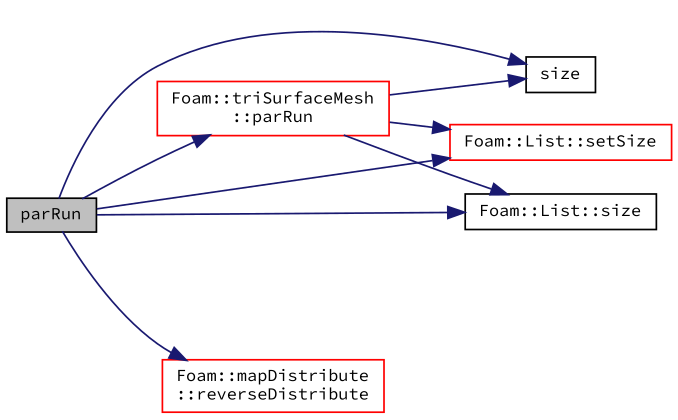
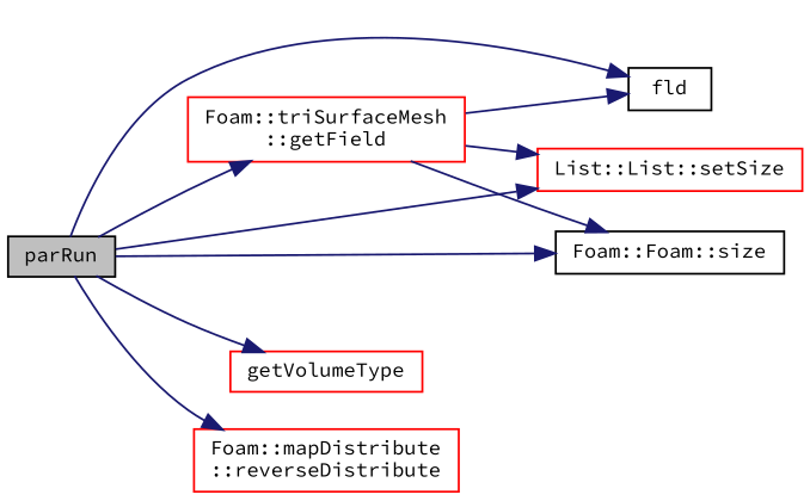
  digraph {
    fontname="Source Code Pro"
    rankdir=LR
    node [color=red fontname="Source Code Pro" fontsize=10 shape=record]
    edge [color=midnightblue fontname="Source Code Pro" fontsize=10 labelfontname=Helvetica labelfontsize=10 style=solid]
    n1 [color=black fillcolor=grey75 fontcolor=black height=0.2 label=parRun style=filled width=0.4]
-   n2 [color=black height=0.2 label=size width=0.4]
-   n3 [height=0.2 label="Foam::triSurfaceMesh\l::parRun" width=0.4]
-   n4 [height=0.2 label="Foam::List::setSize" width=0.4]
-   n5 [color=black height=0.2 label="Foam::List::size" width=0.4]
+   n2 [color=black height=0.2 label=fld width=0.4]
+   n3 [height=0.2 label="Foam::triSurfaceMesh\l::getField" width=0.4]
+   n4 [height=0.2 label="List::List::setSize" width=0.4]
+   n5 [color=black height=0.2 label="Foam::Foam::size" width=0.4]
+   n6 [height=0.2 label=getVolumeType width=0.4]
    n7 [height=0.2 label="Foam::mapDistribute\l::reverseDistribute" width=0.4]
    n1 -> n2
    n1 -> n3
    n1 -> n4
    n1 -> n5
+   n1 -> n6
    n1 -> n7
    n3 -> n2
    n3 -> n4
    n3 -> n5
  }
